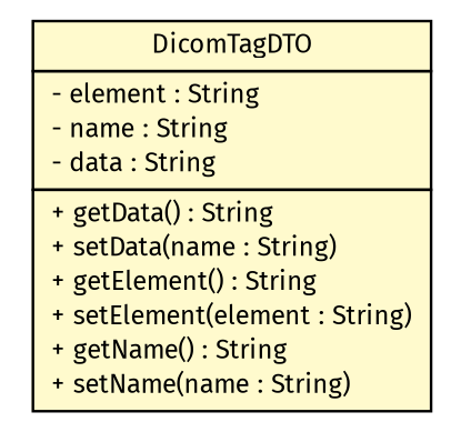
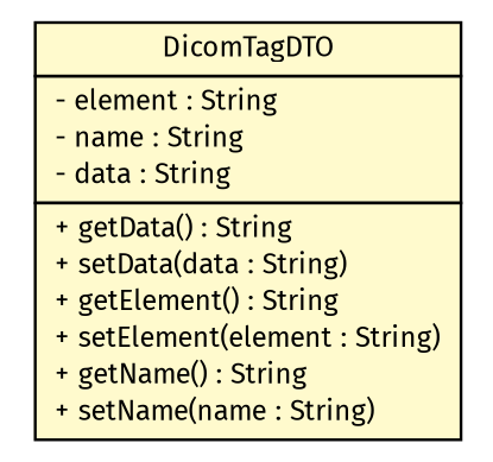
  digraph {
    fontname="Fira Sans"
-   n1 [fontcolor=black fontname="Fira Sans" fontsize=10.0 label=<<table border="0" cellborder="1" cellspacing="0" cellpadding="2" port="p" bgcolor="lemonChiffon" href="./DicomTagDTO.html"> 		<tr><td><table border="0" cellspacing="0" cellpadding="1"> 			<tr><td> DicomTagDTO </td></tr> 		</table></td></tr> 		<tr><td><table border="0" cellspacing="0" cellpadding="1"> 			<tr><td align="left"> - element : String </td></tr> 			<tr><td align="left"> - name : String </td></tr> 			<tr><td align="left"> - data : String </td></tr> 		</table></td></tr> 		<tr><td><table border="0" cellspacing="0" cellpadding="1"> 			<tr><td align="left"> + getData() : String </td></tr> 			<tr><td align="left"> + setData(name : String) </td></tr> 			<tr><td align="left"> + getElement() : String </td></tr> 			<tr><td align="left"> + setElement(element : String) </td></tr> 			<tr><td align="left"> + getName() : String </td></tr> 			<tr><td align="left"> + setName(name : String) </td></tr> 		</table></td></tr> 		</table>> shape=plaintext]
+   n1 [fontcolor=black fontname="Fira Sans" fontsize=10.0 label=<<table border="0" cellborder="1" cellspacing="0" cellpadding="2" port="p" bgcolor="lemonChiffon" href="./DicomTagDTO.html"> 		<tr><td><table border="0" cellspacing="0" cellpadding="1"> 			<tr><td> DicomTagDTO </td></tr> 		</table></td></tr> 		<tr><td><table border="0" cellspacing="0" cellpadding="1"> 			<tr><td align="left"> - element : String </td></tr> 			<tr><td align="left"> - name : String </td></tr> 			<tr><td align="left"> - data : String </td></tr> 		</table></td></tr> 		<tr><td><table border="0" cellspacing="0" cellpadding="1"> 			<tr><td align="left"> + getData() : String </td></tr> 			<tr><td align="left"> + setData(data : String) </td></tr> 			<tr><td align="left"> + getElement() : String </td></tr> 			<tr><td align="left"> + setElement(element : String) </td></tr> 			<tr><td align="left"> + getName() : String </td></tr> 			<tr><td align="left"> + setName(name : String) </td></tr> 		</table></td></tr> 		</table>> shape=plaintext]
  }
